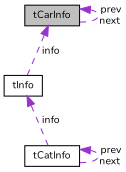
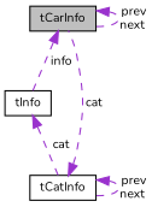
  digraph {
    fontname=Nunito
    node [color=black fillcolor=white fontname=Nunito fontsize=10 shape=record style=filled]
    edge [color=darkorchid3 dir=back fontname=Nunito fontsize=10 labelfontname=Helvetica labelfontsize=10 style=dashed]
    n1 [fillcolor=grey75 fontcolor=black height=0.2 label=tCarInfo width=0.4]
    n2 [height=0.2 label=tInfo width=0.4]
    n3 [height=0.2 label=tCatInfo width=0.4]
    n1 -> n1 [label=" prev\nnext"]
    n1 -> n2 [label=" info"]
-   n2 -> n3 [label=" info"]
+   n2 -> n3 [label=" cat"]
+   n3 -> n1 [label=" cat"]
    n3 -> n3 [label=" prev\nnext"]
  }
